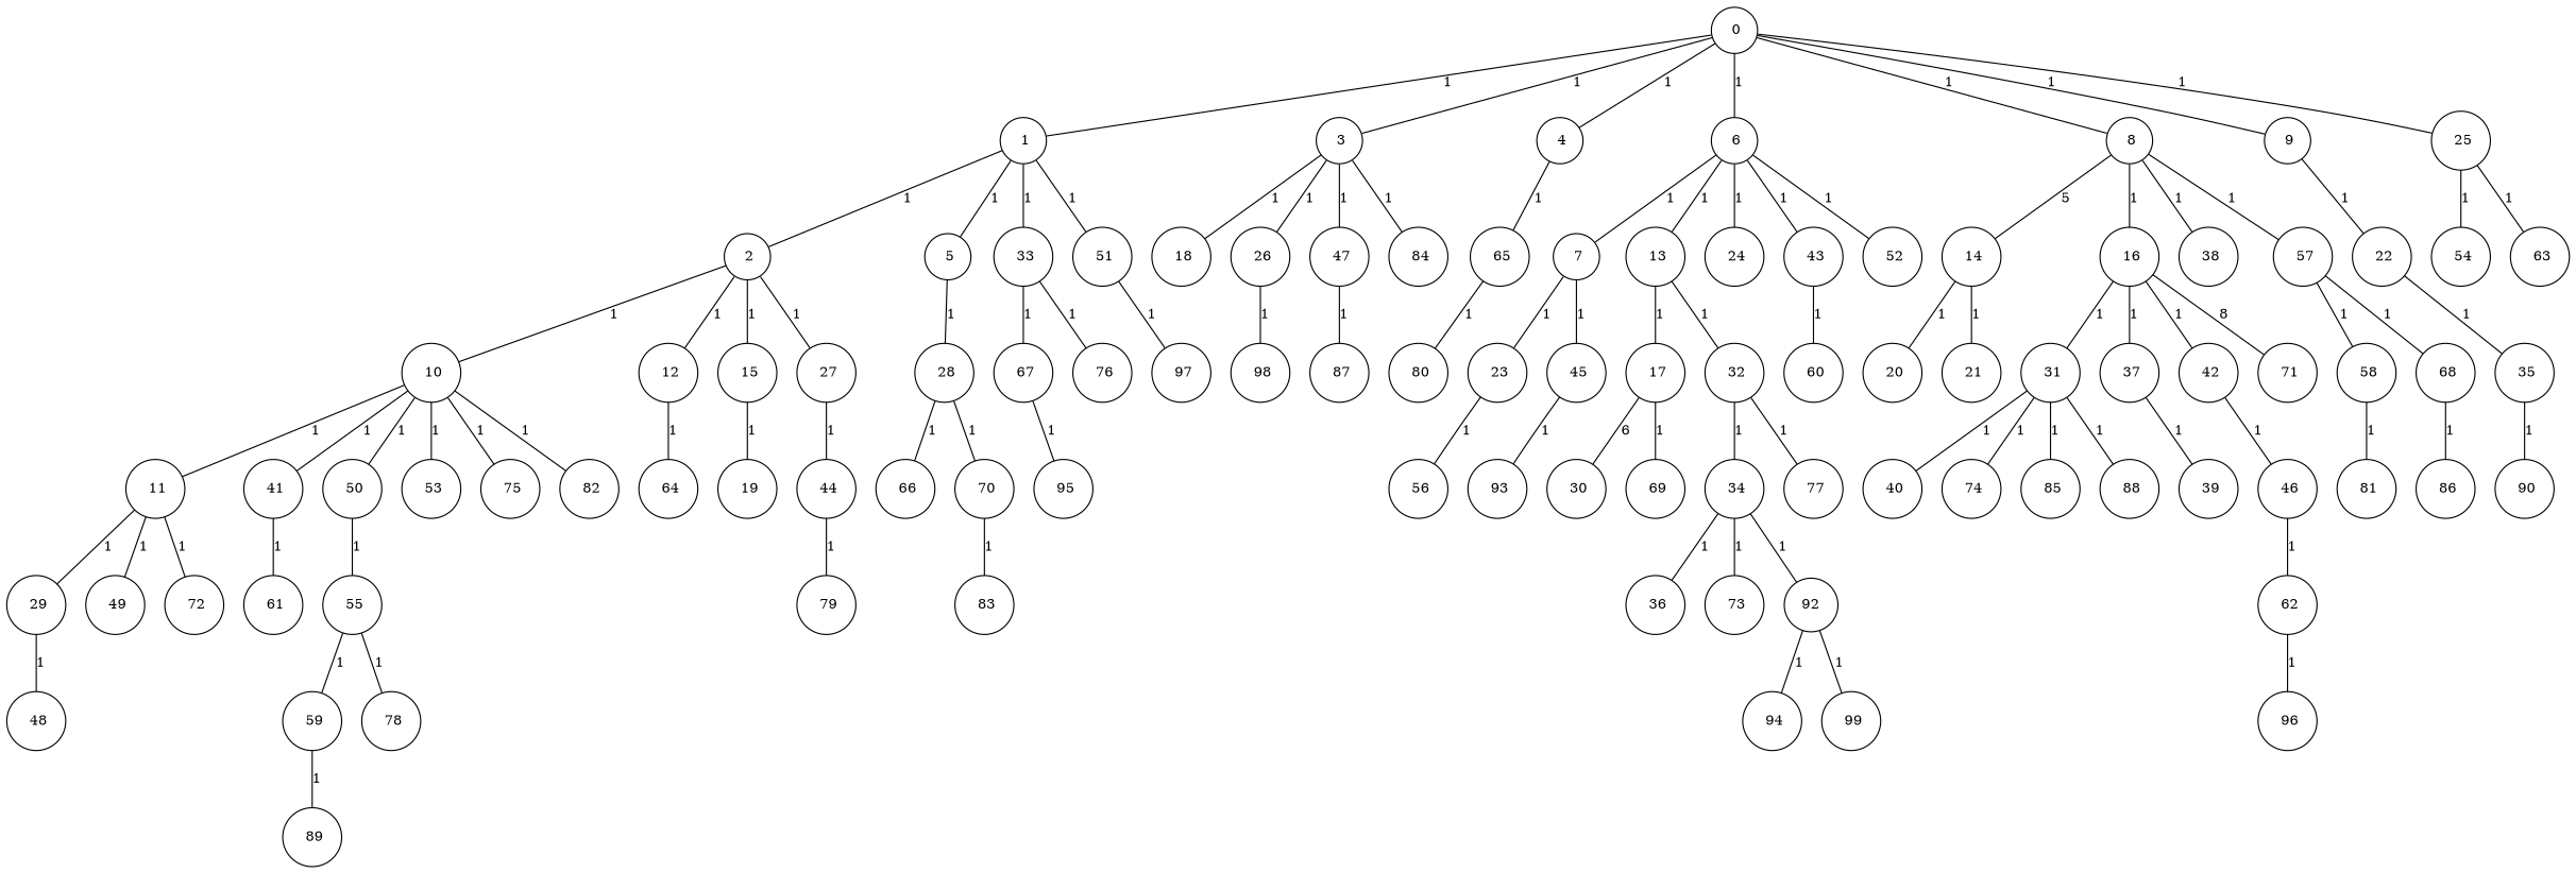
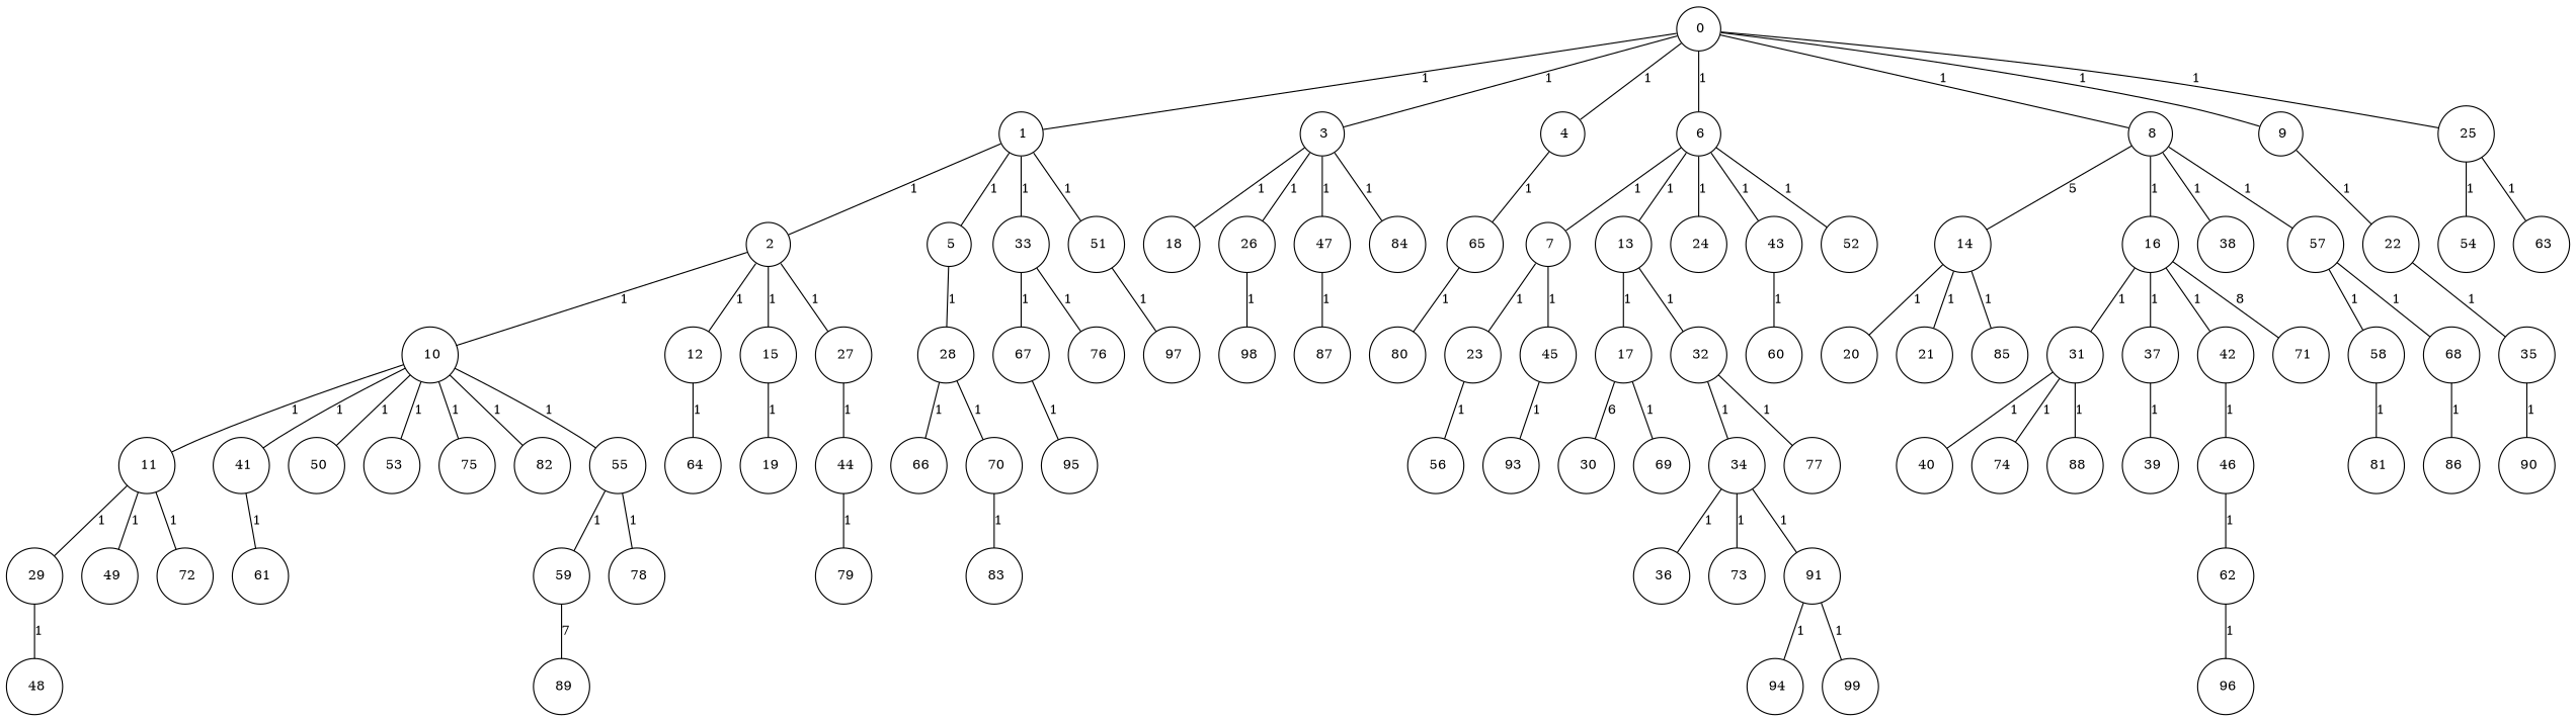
  graph {
    fixedsize="true;"
    node [color=black fontsize=12 hight=.12 shape=circle]
    edge [fontsize=12]
    n1 [label=" 0" width=.12]
    n2 [label=" 1" width=.12]
    n3 [label=" 3" width=.12]
    n4 [label=" 4" width=.12]
    n5 [label=" 6" width=.12]
    n6 [label=" 8" width=.12]
    n7 [label=" 9" width=.12]
    n8 [label=" 25" width=.12]
    n9 [label=" 2" width=.12]
    n10 [label=" 5" width=.12]
    n11 [label=" 33" width=.12]
    n12 [label=" 51" width=.12]
    n13 [label=" 18" width=.12]
    n14 [label=" 26" width=.12]
    n15 [label=" 47" width=.12]
    n16 [label=" 84" width=.12]
    n17 [label=" 65" width=.12]
    n18 [label=" 7" width=.12]
    n19 [label=" 13" width=.12]
    n20 [label=" 24" width=.12]
    n21 [label=" 43" width=.12]
    n22 [label=" 52" width=.12]
    n23 [label=" 14" width=.12]
    n24 [label=" 16" width=.12]
    n25 [label=" 38" width=.12]
    n26 [label=" 57" width=.12]
    n27 [label=" 22" width=.12]
    n28 [label=" 54" width=.12]
    n29 [label=" 63" width=.12]
    n30 [label=" 10" width=.12]
    n31 [label=" 12" width=.12]
    n32 [label=" 15" width=.12]
    n33 [label=" 27" width=.12]
    n34 [label=" 28" width=.12]
    n35 [label=" 67" width=.12]
    n36 [label=" 76" width=.12]
    n37 [label=" 97" width=.12]
    n38 [label=" 11" width=.12]
    n39 [label=" 41" width=.12]
    n40 [label=" 50" width=.12]
    n41 [label=" 53" width=.12]
    n42 [label=" 75" width=.12]
    n43 [label=" 82" width=.12]
    n44 [label=" 64" width=.12]
    n45 [label=" 19" width=.12]
    n46 [label=" 44" width=.12]
    n47 [label=" 98" width=.12]
    n48 [label=" 87" width=.12]
    n49 [label=" 80" width=.12]
    n50 [label=" 66" width=.12]
    n51 [label=" 70" width=.12]
    n52 [label=" 23" width=.12]
    n53 [label=" 45" width=.12]
    n54 [label=" 17" width=.12]
    n55 [label=" 32" width=.12]
    n56 [label=" 60" width=.12]
    n57 [label=" 56" width=.12]
    n58 [label=" 93" width=.12]
    n59 [label=" 20" width=.12]
    n60 [label=" 21" width=.12]
    n61 [label=" 31" width=.12]
    n62 [label=" 37" width=.12]
    n63 [label=" 42" width=.12]
    n64 [label=" 71" width=.12]
    n65 [label=" 58" width=.12]
    n66 [label=" 68" width=.12]
    n67 [label=" 35" width=.12]
    n68 [label=" 29" width=.12]
    n69 [label=" 49" width=.12]
    n70 [label=" 72" width=.12]
    n71 [label=" 61" width=.12]
    n72 [label=" 55" width=.12]
    n73 [label=" 48" width=.12]
    n74 [label=" 30" width=.12]
    n75 [label=" 69" width=.12]
    n76 [label=" 34" width=.12]
    n77 [label=" 77" width=.12]
    n78 [label=" 40" width=.12]
    n79 [label=" 74" width=.12]
    n80 [label=" 85" width=.12]
    n81 [label=" 88" width=.12]
    n82 [label=" 39" width=.12]
    n83 [label=" 46" width=.12]
    n84 [label=" 90" width=.12]
    n85 [label=" 79" width=.12]
    n86 [label=" 83" width=.12]
    n87 [label=" 36" width=.12]
    n88 [label=" 73" width=.12]
-   n89 [label=92 width=.12]
+   n89 [label=" 91" width=.12]
    n90 [label=" 95" width=.12]
    n91 [label=" 94" width=.12]
    n92 [label=" 99" width=.12]
    n93 [label=" 62" width=.12]
    n94 [label=" 96" width=.12]
    n95 [label=" 59" width=.12]
    n96 [label=" 78" width=.12]
    n97 [label=" 89" width=.12]
    n98 [label=" 81" width=.12]
    n99 [label=" 86" width=.12]
    n1 -- n2 [label=1]
    n1 -- n3 [label=1]
    n1 -- n4 [label=1]
    n1 -- n5 [label=1]
    n1 -- n6 [label=1]
    n1 -- n7 [label=1]
    n1 -- n8 [label=1]
    n2 -- n9 [label=1]
    n2 -- n10 [label=1]
    n2 -- n11 [label=1]
    n2 -- n12 [label=1]
    n3 -- n13 [label=1]
    n3 -- n14 [label=1]
    n3 -- n15 [label=1]
    n3 -- n16 [label=1]
    n4 -- n17 [label=1]
    n5 -- n18 [label=1]
    n5 -- n19 [label=1]
    n5 -- n20 [label=1]
    n5 -- n21 [label=1]
    n5 -- n22 [label=1]
    n6 -- n23 [label=5]
    n6 -- n24 [label=1]
    n6 -- n25 [label=1]
    n6 -- n26 [label=1]
    n7 -- n27 [label=1]
    n8 -- n28 [label=1]
    n8 -- n29 [label=1]
    n9 -- n30 [label=1]
    n9 -- n31 [label=1]
    n9 -- n32 [label=1]
    n9 -- n33 [label=1]
    n10 -- n34 [label=1]
    n11 -- n35 [label=1]
    n11 -- n36 [label=1]
    n12 -- n37 [label=1]
    n14 -- n47 [label=1]
    n15 -- n48 [label=1]
    n17 -- n49 [label=1]
    n18 -- n52 [label=1]
    n18 -- n53 [label=1]
    n19 -- n54 [label=1]
    n19 -- n55 [label=1]
    n21 -- n56 [label=1]
    n23 -- n59 [label=1]
    n23 -- n60 [label=1]
    n24 -- n61 [label=1]
    n24 -- n62 [label=1]
    n24 -- n63 [label=1]
    n24 -- n64 [label=8]
    n26 -- n65 [label=1]
    n26 -- n66 [label=1]
    n27 -- n67 [label=1]
    n30 -- n38 [label=1]
    n30 -- n39 [label=1]
    n30 -- n40 [label=1]
    n30 -- n41 [label=1]
    n30 -- n42 [label=1]
    n30 -- n43 [label=1]
    n31 -- n44 [label=1]
    n32 -- n45 [label=1]
    n33 -- n46 [label=1]
    n34 -- n50 [label=1]
    n34 -- n51 [label=1]
    n35 -- n90 [label=1]
    n38 -- n68 [label=1]
    n38 -- n69 [label=1]
    n38 -- n70 [label=1]
    n39 -- n71 [label=1]
-   n40 -- n72 [label=1]
+   n30 -- n72 [label=1]
    n46 -- n85 [label=1]
    n51 -- n86 [label=1]
    n52 -- n57 [label=1]
    n53 -- n58 [label=1]
    n54 -- n74 [label=6]
    n54 -- n75 [label=1]
    n55 -- n76 [label=1]
    n55 -- n77 [label=1]
    n61 -- n78 [label=1]
    n61 -- n79 [label=1]
-   n61 -- n80 [label=1]
+   n23 -- n80 [label=1]
    n61 -- n81 [label=1]
    n62 -- n82 [label=1]
    n63 -- n83 [label=1]
    n65 -- n98 [label=1]
    n66 -- n99 [label=1]
    n67 -- n84 [label=1]
    n68 -- n73 [label=1]
    n72 -- n95 [label=1]
    n72 -- n96 [label=1]
    n76 -- n87 [label=1]
    n76 -- n88 [label=1]
    n76 -- n89 [label=1]
    n83 -- n93 [label=1]
    n89 -- n91 [label=1]
    n89 -- n92 [label=1]
    n93 -- n94 [label=1]
-   n95 -- n97 [label=1]
+   n95 -- n97 [label=7]
  }
